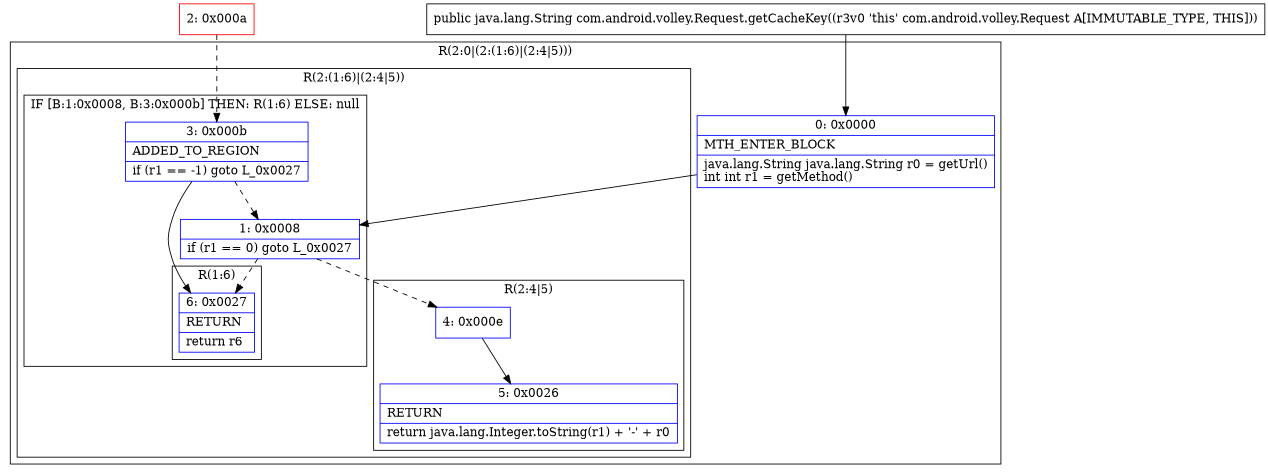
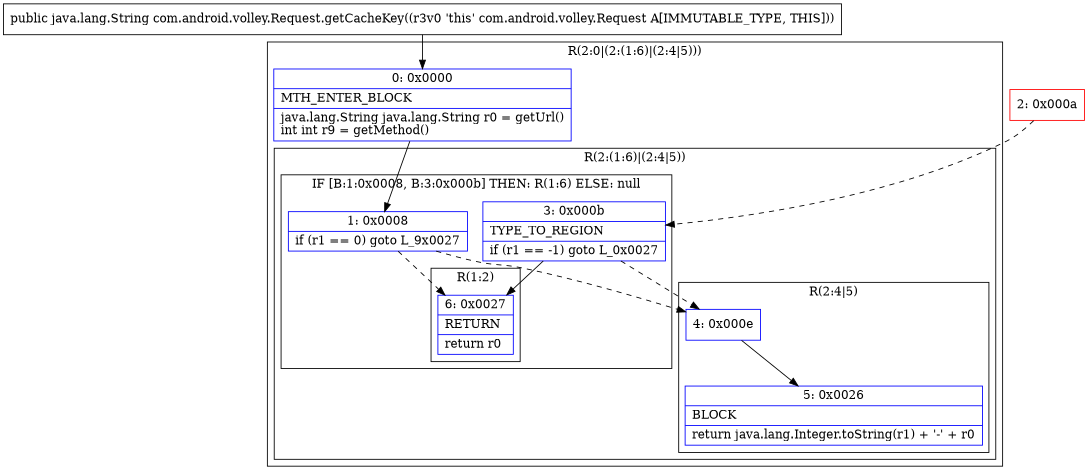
  digraph {
    node [color=blue shape=record]
-   n1 [label="{6\:\ 0x0027|RETURN\l|return r6\l}"]
-   n2 [label="{1\:\ 0x0008|if (r1 == 0) goto L_0x0027\l}"]
-   n3 [label="{3\:\ 0x000b|ADDED_TO_REGION\l|if (r1 == \-1) goto L_0x0027\l}"]
+   n1 [label="{6\:\ 0x0027|RETURN\l|return r0\l}"]
+   n2 [label="{1\:\ 0x0008|if (r1 == 0) goto L_9x0027\l}"]
+   n3 [label="{3\:\ 0x000b|TYPE_TO_REGION\l|if (r1 == \-1) goto L_0x0027\l}"]
    n4 [label="{4\:\ 0x000e}"]
-   n5 [label="{5\:\ 0x0026|RETURN\l|return java.lang.Integer.toString(r1) + '\-' + r0\l}"]
-   n6 [label="{0\:\ 0x0000|MTH_ENTER_BLOCK\l|java.lang.String java.lang.String r0 = getUrl()\lint int r1 = getMethod()\l}"]
+   n5 [label="{5\:\ 0x0026|BLOCK\l|return java.lang.Integer.toString(r1) + '\-' + r0\l}"]
+   n6 [label="{0\:\ 0x0000|MTH_ENTER_BLOCK\l|java.lang.String java.lang.String r0 = getUrl()\lint int r9 = getMethod()\l}"]
    n7 [color=red label="{2\:\ 0x000a}"]
    n8 [label="{public java.lang.String com.android.volley.Request.getCacheKey((r3v0 'this' com.android.volley.Request A[IMMUTABLE_TYPE, THIS])) }" color=""]
    subgraph cluster_1 {
      label="R(2:0|(2:(1:6)|(2:4|5)))"
      n6
      subgraph cluster_2 {
        label="R(2:(1:6)|(2:4|5))"
        subgraph cluster_3 {
          label="IF [B:1:0x0008, B:3:0x000b] THEN: R(1:6) ELSE: null"
          n2
          n3
          subgraph cluster_4 {
-           label="R(1:6)"
+           label="R(1:2)"
            n1
          }
        }
        subgraph cluster_5 {
          label="R(2:4|5)"
          n4
          n5
        }
      }
    }
    n2 -> n1 [style=dashed]
    n2 -> n4 [style=dashed]
    n3 -> n1
-   n3 -> n2 [style=dashed]
+   n3 -> n4 [style=dashed]
    n4 -> n5
    n6 -> n2
    n7 -> n3 [style=dashed]
    n8 -> n6
  }
